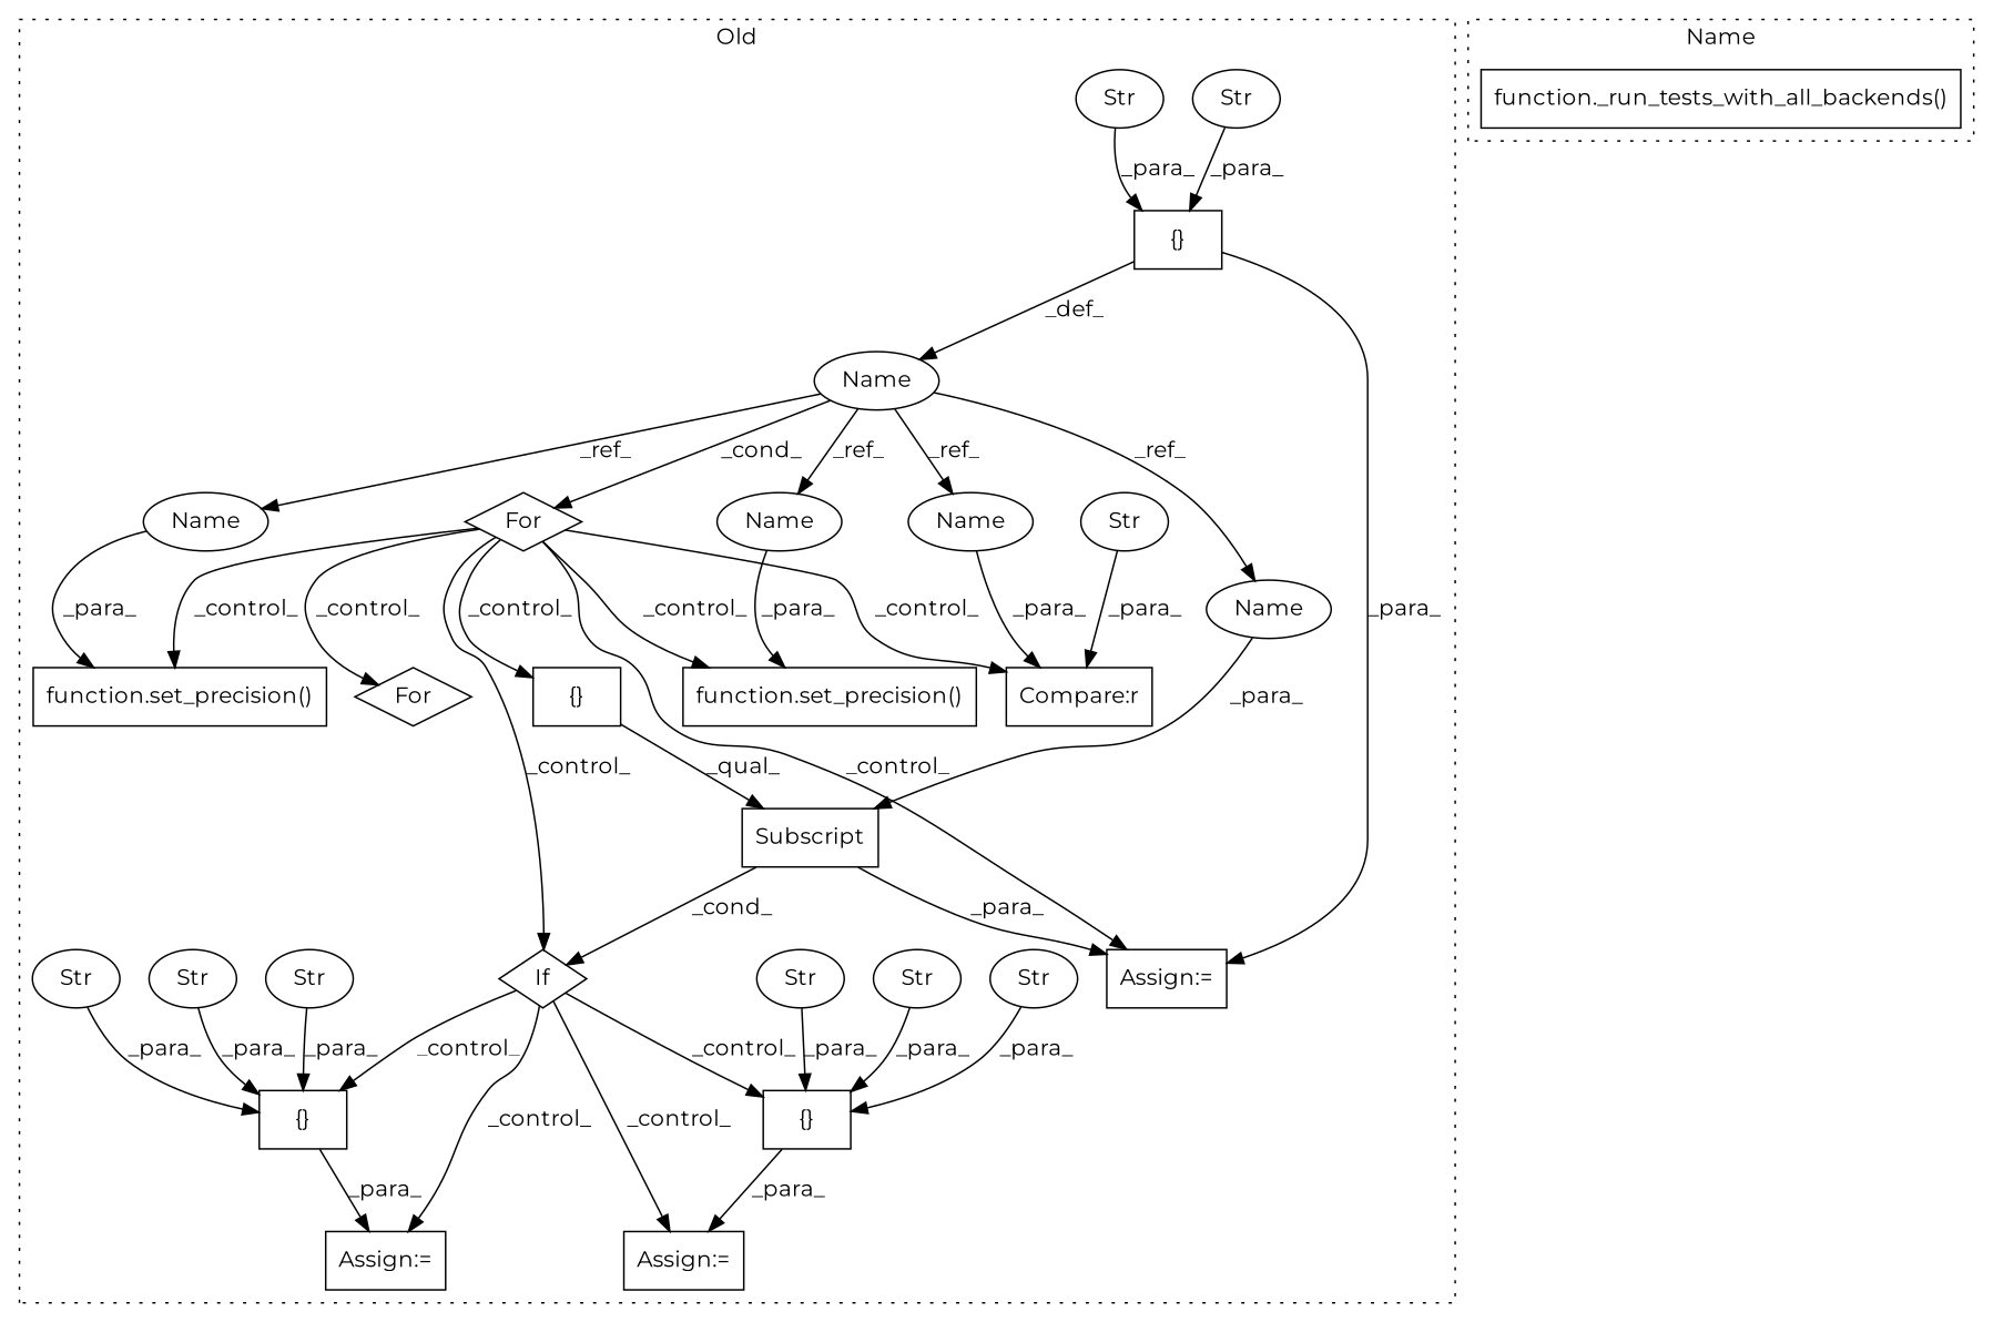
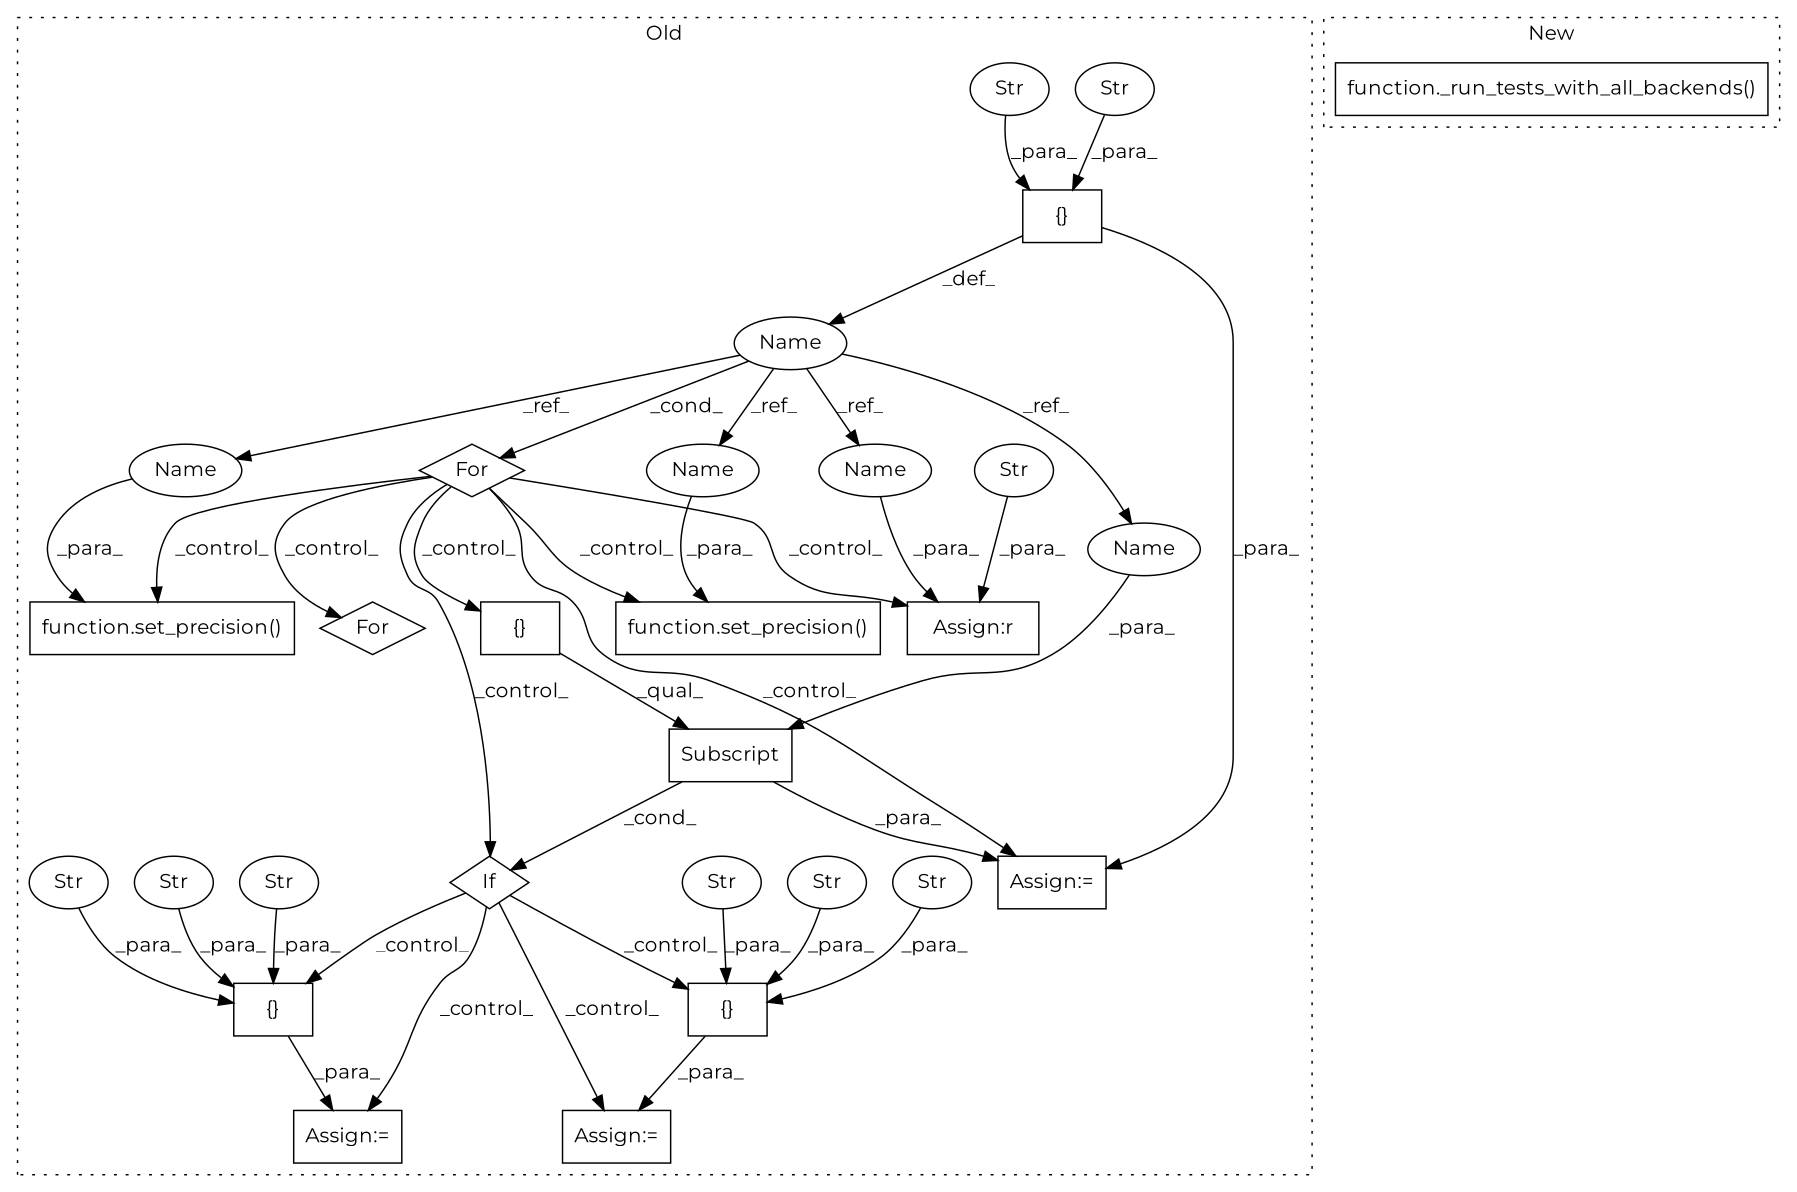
  digraph {
    fontname=Montserrat
    node [a=66 fontname=Montserrat l=9 s=6944 shape=ellipse]
    edge [fontname=Montserrat]
    n1 [a=75 l="14,16" label="function.set_precision()" s="6718,6741" shape=box]
    n2 [a=59 l="1,0" label="{}" s="6639,6657" shape=box]
    n3 [a=96 l=3 label=If s=6941 shape=diamond]
    n4 [a=75 l="14,18" label="function.set_precision()" s="6668,6691" shape=box]
    n5 [l=7 label=Str s=6640]
    n6 [a=95 l="1,1" label="{}" s="6779,6819" shape=box]
-   n7 [a=40 l=21 label="Compare:r" shape=box]
+   n7 [a=40 l=21 label="Assign:r" shape=box]
    n8 [l=8 label=Str s=6649]
    n9 [l=8 label=Str s=6957]
    n10 [a=59 l="1,0" label="{}" s="7010,7034" shape=box]
    n11 [l=7 label=Str s=7020]
    n12 [a=59 l="1,0" label="{}" s="7093,7122" shape=box]
    n13 [l=7 label=Str s=7011]
    n14 [l=12 label=Str s=7110]
    n15 [l=5 label=Str s=7029]
    n16 [l=7 label=Str s=7094]
    n17 [l=5 label=Str s=7103]
    n18 [a=63 l="52,0" label=Subscript s="6779,0" shape=box]
    n19 [a=87 label=Name s=6626]
    n20 [a=107 l="4,14" label=For s="7132,7175" shape=diamond]
    n21 [a=68 l=3 label="Assign:=" s=6776 shape=box]
    n22 [a=107 l="4,10" label=For s="6622,6658" shape=diamond]
    n23 [a=68 l=3 label="Assign:=" s=7007 shape=box]
    n24 [a=68 l=3 label="Assign:=" s=7090 shape=box]
    n25 [a=87 label=Name s=6732]
    n26 [a=87 label=Name s=6682]
    n27 [a=87 label=Name s=6821]
    n28 [a=87 label=Name]
    n29 [a=75 l="29,1" label="function._run_tests_with_all_backends()" s="6939,6982" shape=box]
    subgraph cluster_1 {
      label=Old
      style=dotted
      n1
      n2
      n3
      n4
      n5
      n6
      n7
      n8
      n9
      n10
      n11
      n12
      n13
      n14
      n15
      n16
      n17
      n18
      n19
      n20
      n21
      n22
      n23
      n24
      n25
      n26
      n27
      n28
    }
    subgraph cluster_2 {
-     label=Name
+     label=New
      style=dotted
      n29
    }
    n2 -> n19 [label=_def_]
    n2 -> n21 [label=_para_]
    n3 -> n10 [label=_control_]
    n3 -> n12 [label=_control_]
    n3 -> n23 [label=_control_]
    n3 -> n24 [label=_control_]
    n5 -> n2 [label=_para_]
    n6 -> n18 [label=_qual_]
    n8 -> n2 [label=_para_]
    n9 -> n7 [label=_para_]
    n10 -> n23 [label=_para_]
    n11 -> n10 [label=_para_]
    n12 -> n24 [label=_para_]
    n13 -> n10 [label=_para_]
    n14 -> n12 [label=_para_]
    n15 -> n10 [label=_para_]
    n16 -> n12 [label=_para_]
    n17 -> n12 [label=_para_]
    n18 -> n3 [label=_cond_]
    n18 -> n21 [label=_para_]
    n19 -> n22 [label=_cond_]
    n19 -> n25 [label=_ref_]
    n19 -> n26 [label=_ref_]
    n19 -> n27 [label=_ref_]
    n19 -> n28 [label=_ref_]
    n22 -> n1 [label=_control_]
    n22 -> n3 [label=_control_]
    n22 -> n4 [label=_control_]
    n22 -> n6 [label=_control_]
    n22 -> n7 [label=_control_]
    n22 -> n20 [label=_control_]
    n22 -> n21 [label=_control_]
    n25 -> n1 [label=_para_]
    n26 -> n4 [label=_para_]
    n27 -> n18 [label=_para_]
    n28 -> n7 [label=_para_]
  }
